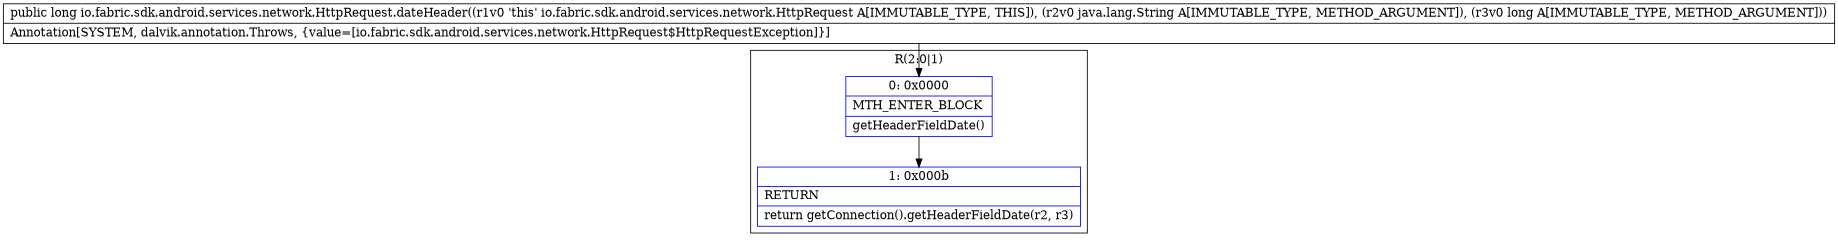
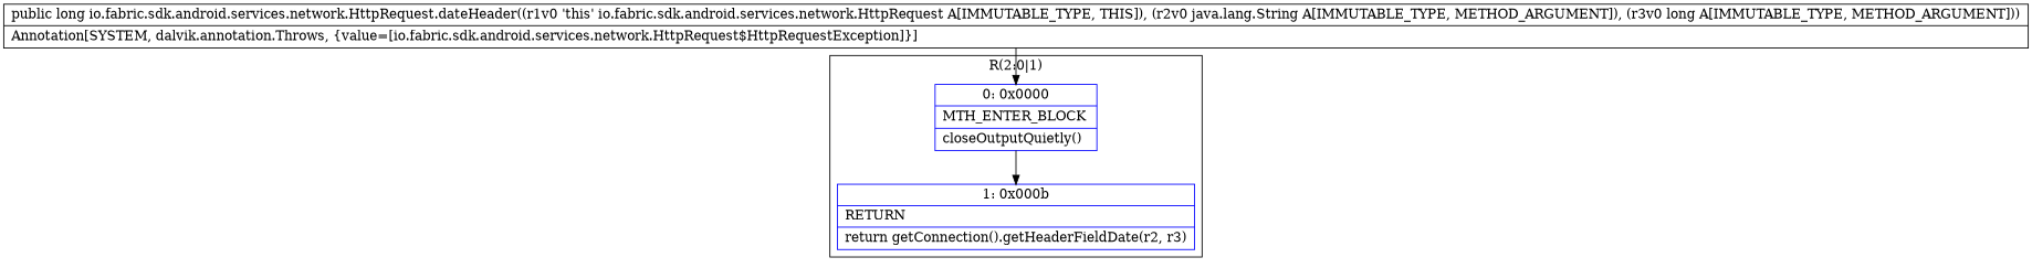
  digraph {
    node [color=blue shape=record]
-   n1 [label="{0\:\ 0x0000|MTH_ENTER_BLOCK\l|getHeaderFieldDate()\l}"]
+   n1 [label="{0\:\ 0x0000|MTH_ENTER_BLOCK\l|closeOutputQuietly()\l}"]
    n2 [label="{1\:\ 0x000b|RETURN\l|return getConnection().getHeaderFieldDate(r2, r3)\l}"]
    n3 [label="{public long io.fabric.sdk.android.services.network.HttpRequest.dateHeader((r1v0 'this' io.fabric.sdk.android.services.network.HttpRequest A[IMMUTABLE_TYPE, THIS]), (r2v0 java.lang.String A[IMMUTABLE_TYPE, METHOD_ARGUMENT]), (r3v0 long A[IMMUTABLE_TYPE, METHOD_ARGUMENT]))  | Annotation[SYSTEM, dalvik.annotation.Throws, \{value=[io.fabric.sdk.android.services.network.HttpRequest$HttpRequestException]\}]\l}" color=""]
    subgraph cluster_1 {
      label="R(2:0|1)"
      n1
      n2
    }
    n1 -> n2
    n3 -> n1
  }
